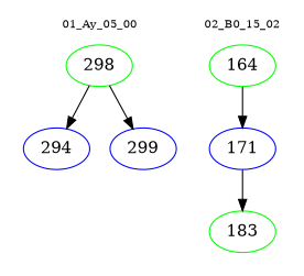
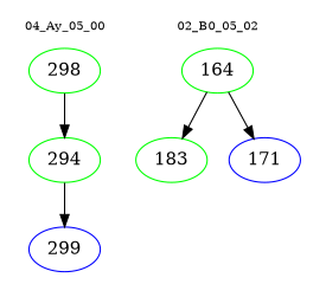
  digraph {
    node [color=green]
    edge [color=black]
    n1 [label=298]
-   n2 [color=blue label=294]
+   n2 [label=294]
    n3 [color=blue label=299]
    n4 [label=164]
    n5 [label=183]
    n6 [color=blue label=171]
    subgraph cluster_1 {
      color=white
      fontsize=10
-     label="01_Ay_05_00"
+     label="04_Ay_05_00"
      n1
      n2
      n3
    }
    subgraph cluster_2 {
      color=white
      fontsize=10
-     label="02_B0_15_02"
+     label="02_B0_05_02"
      n4
      n5
      n6
    }
    n1 -> n2
-   n1 -> n3
-   n6 -> n5
+   n2 -> n3
+   n4 -> n5
    n4 -> n6
  }
